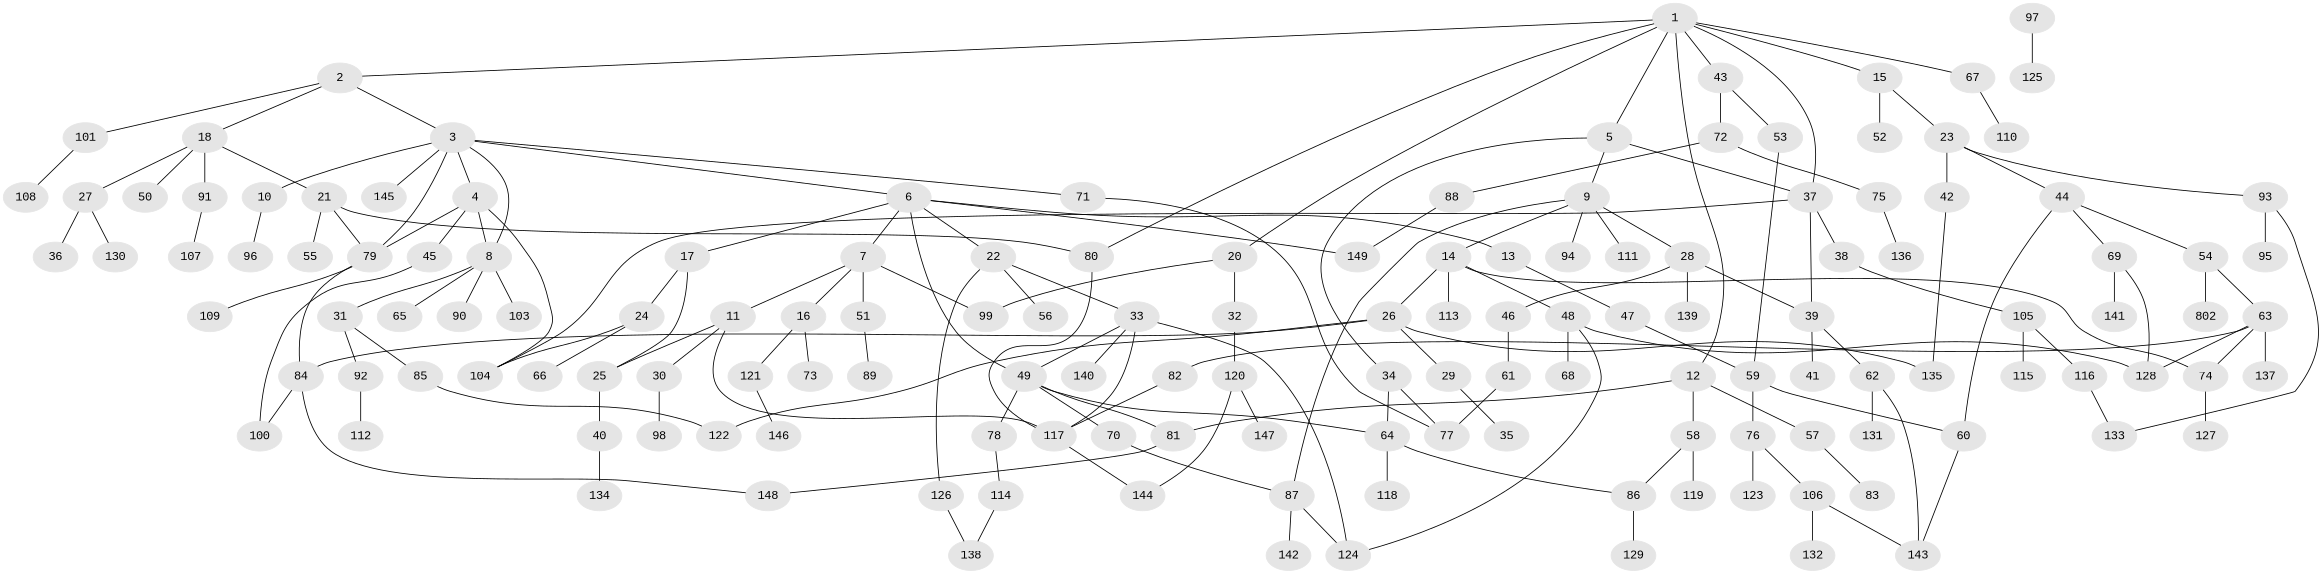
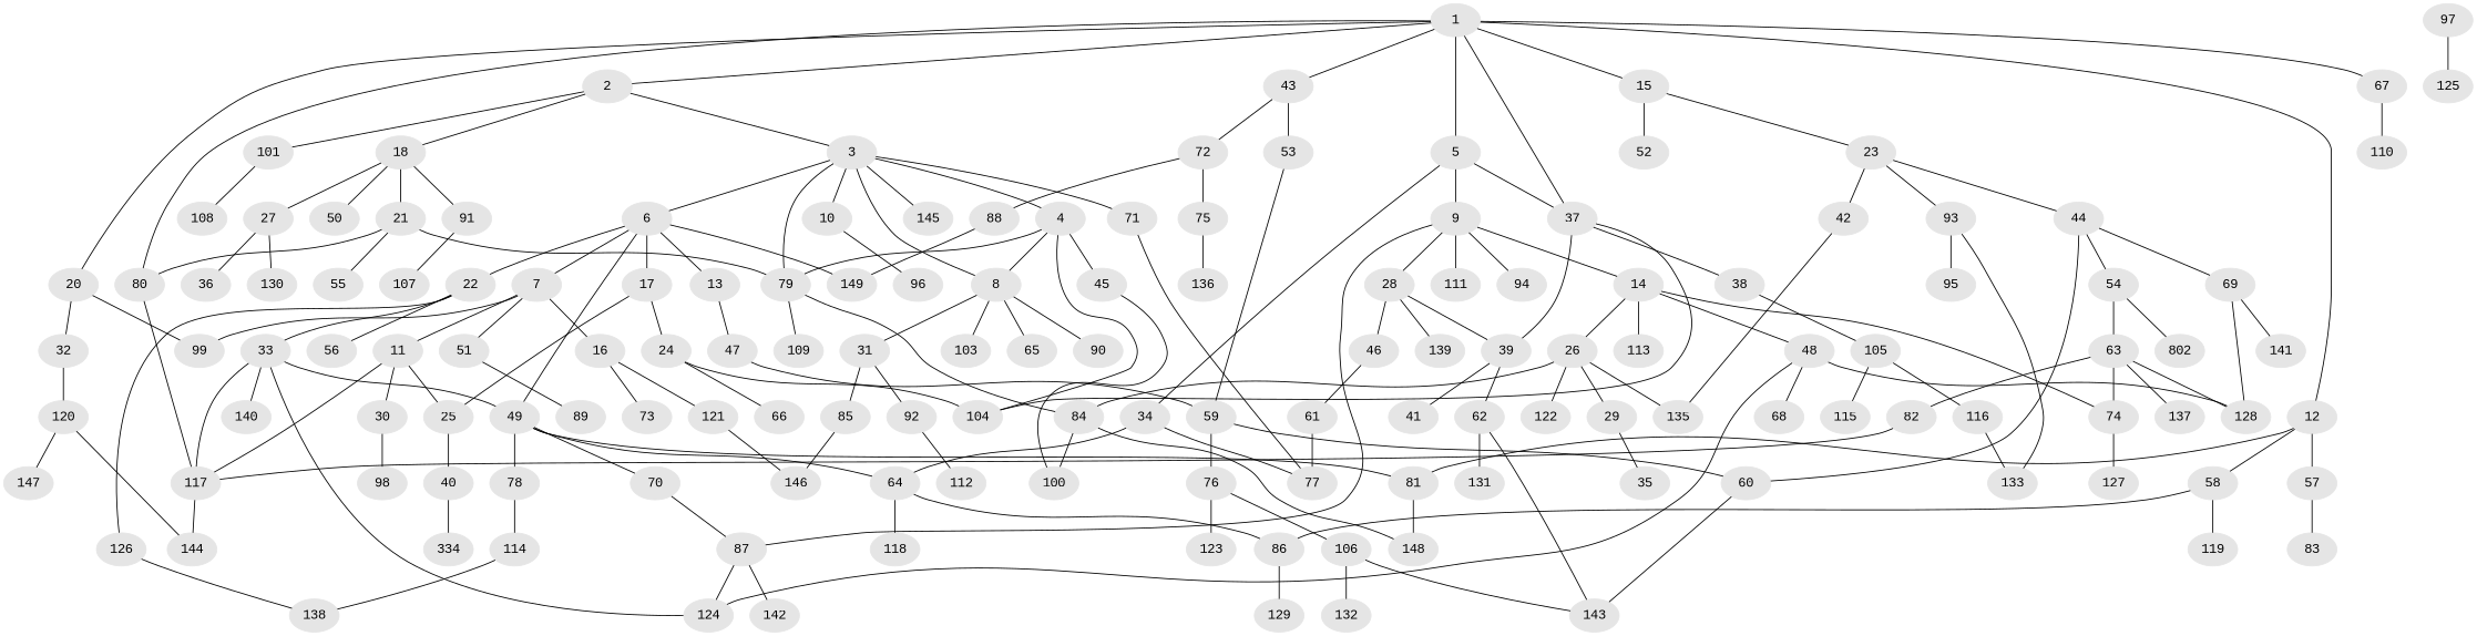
  graph {
    fontname="Liberation Mono"
    node [color=gray90 fontname="Liberation Mono" style=filled]
    edge [fontname="Liberation Mono"]
    1
    2
    5
    12
    15
    20
    37
    43
    67
    80
    3
    18
    101
    9
    34
    57
    58
    81
    23
    52
    99
    32
    104
    39
    38
    53
    72
    110
    117
    4
    6
    8
    10
    71
    79
    145
    21
    27
    50
    91
    108
    45
    7
    13
    17
    22
    49
    149
    31
    65
    90
    103
    96
    77
    84
    109
    100
    14
    28
    87
    94
    111
    64
    11
    16
    51
    47
    25
    24
    33
    56
    126
    70
    78
    30
    73
    121
    89
    85
    92
    26
    48
    74
    113
    46
    139
    124
    142
    40
    98
    144
    83
    86
    119
    148
    59
    29
    122
    135
    68
    128
    127
    42
    44
    93
    146
    66
    55
    36
    130
    107
    97
    125
    120
    140
    138
    54
    60
    69
    95
    133
-   134
+   134 [label=334]
    35
    41
    62
    61
    112
    147
    118
    105
    115
    116
    143
    131
    75
    88
    63
    n138 [label=802]
    141
    76
    114
    82
    137
    129
    106
    123
    136
    132
    1 -- 2
    1 -- 5
    1 -- 12
    1 -- 15
    1 -- 20
    1 -- 37
    1 -- 43
    1 -- 67
    1 -- 80
    2 -- 3
    2 -- 18
    2 -- 101
    5 -- 37
    5 -- 9
    5 -- 34
    12 -- 57
    12 -- 58
    12 -- 81
    15 -- 23
    15 -- 52
    20 -- 99
    20 -- 32
    37 -- 104
    37 -- 39
    37 -- 38
    43 -- 53
    43 -- 72
    67 -- 110
    80 -- 117
    3 -- 4
    3 -- 6
    3 -- 8
    3 -- 10
    3 -- 71
    3 -- 79
    3 -- 145
    18 -- 21
    18 -- 27
    18 -- 50
    18 -- 91
    101 -- 108
    9 -- 14
    9 -- 28
    9 -- 87
    9 -- 94
    9 -- 111
    34 -- 77
    34 -- 64
    57 -- 83
    58 -- 86
    58 -- 119
    81 -- 148
    23 -- 42
    23 -- 44
    23 -- 93
    32 -- 120
    39 -- 41
    39 -- 62
    38 -- 105
    53 -- 59
    72 -- 75
    72 -- 88
    117 -- 144
    4 -- 104
    4 -- 8
    4 -- 79
    4 -- 45
    6 -- 7
    6 -- 13
    6 -- 17
    6 -- 22
    6 -- 49
    6 -- 149
    8 -- 31
    8 -- 65
    8 -- 90
    8 -- 103
    10 -- 96
    71 -- 77
    79 -- 84
    79 -- 109
    21 -- 80
    21 -- 79
    21 -- 55
    27 -- 36
    27 -- 130
    91 -- 107
    45 -- 100
    7 -- 99
    7 -- 11
    7 -- 16
    7 -- 51
    13 -- 47
    17 -- 25
    17 -- 24
    22 -- 33
    22 -- 56
    22 -- 126
    49 -- 81
    49 -- 64
    49 -- 70
    49 -- 78
    31 -- 85
    31 -- 92
    84 -- 100
    84 -- 148
    14 -- 26
    14 -- 48
    14 -- 74
    14 -- 113
    28 -- 39
    28 -- 46
    28 -- 139
    87 -- 124
    87 -- 142
    64 -- 86
    64 -- 118
    11 -- 117
    11 -- 25
    11 -- 30
    16 -- 73
    16 -- 121
    51 -- 89
    47 -- 59
    25 -- 40
    24 -- 104
    24 -- 66
    33 -- 117
    33 -- 49
    33 -- 124
    33 -- 140
    126 -- 138
    70 -- 87
    78 -- 114
    30 -- 98
    121 -- 146
-   85 -- 122
+   85 -- 146
    92 -- 112
    26 -- 84
    26 -- 29
    26 -- 122
    26 -- 135
    48 -- 124
    48 -- 68
    48 -- 128
    74 -- 127
    46 -- 61
    40 -- 134
    86 -- 129
    59 -- 60
    59 -- 76
    29 -- 35
    42 -- 135
    44 -- 54
    44 -- 60
    44 -- 69
    93 -- 95
    93 -- 133
    97 -- 125
    120 -- 144
    120 -- 147
    54 -- 63
    54 -- n138
    60 -- 143
    69 -- 128
    69 -- 141
    62 -- 143
    62 -- 131
    61 -- 77
    105 -- 115
    105 -- 116
    116 -- 133
    75 -- 136
    88 -- 149
    63 -- 74
    63 -- 128
    63 -- 82
    63 -- 137
    76 -- 106
    76 -- 123
    114 -- 138
    82 -- 117
    106 -- 143
    106 -- 132
  }
